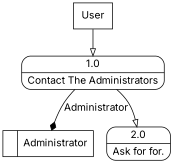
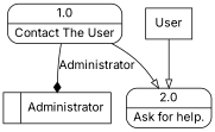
  digraph {
    fontname=Inter
    node [fontname=Inter shape=Mrecord]
    edge [arrowhead=onormal fontname=Inter]
    n1 [label="<f0>  |<f1> Administrator " shape=record]
    n2 [label=User shape=box]
-   n3 [label="{<f0> 1.0|<f1> Contact The Administrators }"]
-   n4 [label="{<f0> 2.0|<f1> Ask for for. }"]
-   n2 -> n3
+   n3 [label="{<f0> 1.0|<f1> Contact The User }"]
+   n4 [label="{<f0> 2.0|<f1> Ask for help. }"]
+   n2 -> n4
    n3 -> n1 [arrowhead=diamond label=Administrator]
    n3 -> n4
  }
